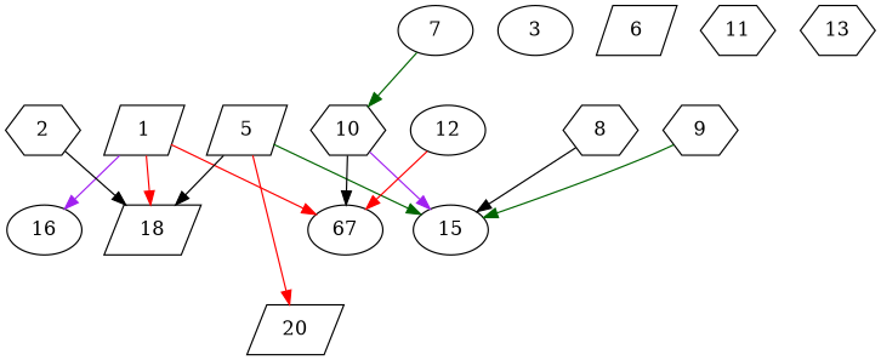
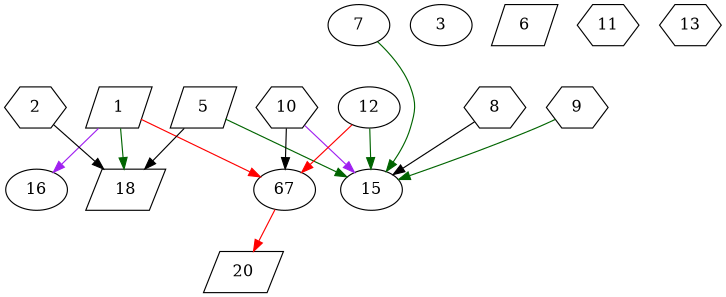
  digraph {
    node [alpha=0.15 shape=ellipse]
    edge [color=darkgreen]
    1 [alpha=0.06 expect_size=10347520 shape=parallelogram]
    16 [alpha=0.19 expect_size=11074560]
    n3 [alpha=0.12 expect_size=48015360 label=67]
    18 [alpha=0.02 expect_size=18889728 shape=parallelogram]
    20 [expect_size=17902592 shape=parallelogram]
    2 [alpha=0.00 expect_size=36712448 shape=hexagon]
    3 [alpha=0.17 expect_size=11786240]
    5 [alpha=0.14 expect_size=7646208 shape=parallelogram]
    15 [expect_size=24416256]
    6 [alpha=0.16 expect_size=10702848 shape=parallelogram]
    7 [alpha=0.08 expect_size=43736064]
    8 [alpha=0.05 expect_size=22738944 shape=hexagon]
    9 [expect_size=43918336 shape=hexagon]
    10 [alpha=0.16 expect_size=47839232 shape=hexagon]
    11 [alpha=0.13 expect_size=7266304 shape=hexagon]
    12 [alpha=0.04 expect_size=22226944]
    13 [alpha=0.12 expect_size=22894592 shape=hexagon]
    1 -> 16 [color=purple]
    1 -> n3 [color=red]
-   1 -> 18 [color=red]
-   5 -> 20 [color=red]
+   1 -> 18
+   n3 -> 20 [color=red]
    2 -> 18 [color=black]
    5 -> 18 [color=black]
    5 -> 15
-   7 -> 10
+   7 -> 15
    8 -> 15 [color=black]
    9 -> 15
    10 -> n3 [color=black]
    10 -> 15 [color=purple]
    12 -> n3 [color=red]
+   12 -> 15
  }
